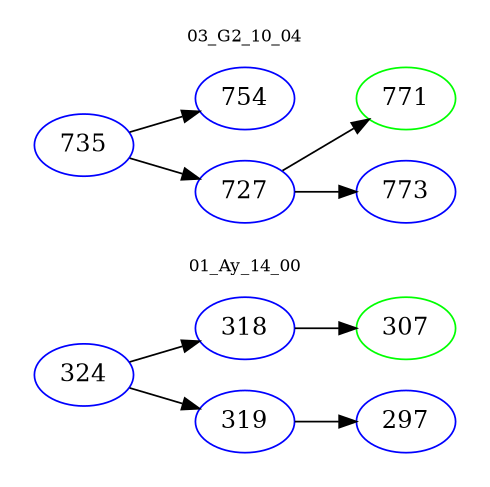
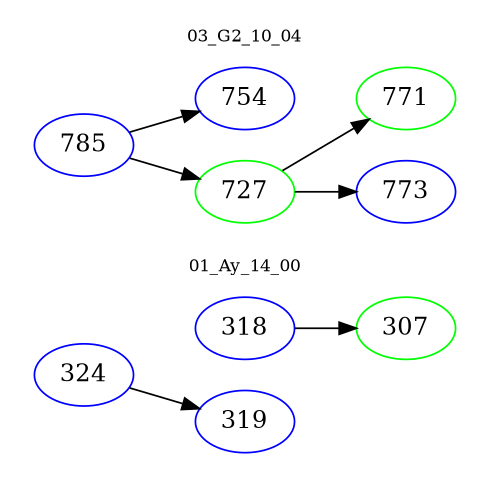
  digraph {
    rankdir=LR
    node [color=blue]
    edge [color=black]
    n1 [label=324]
    n2 [label=319]
    n3 [label=318]
-   n4 [label=297]
    n5 [color=green label=307]
-   n6 [label=735]
-   n7 [label=727]
+   n6 [label=785]
+   n7 [color=green label=727]
    n8 [label=754]
    n9 [label=773]
    n10 [color=green label=771]
    subgraph cluster_1 {
      color=white
      fontsize=10
      label="01_Ay_14_00"
      n1
      n2
      n3
-     n4
      n5
    }
    subgraph cluster_2 {
      color=white
      fontsize=10
      label="03_G2_10_04"
      n6
      n7
      n8
      n9
      n10
    }
    n1 -> n2
-   n1 -> n3
-   n2 -> n4
    n3 -> n5
    n6 -> n7
    n6 -> n8
    n7 -> n9
    n7 -> n10
  }
